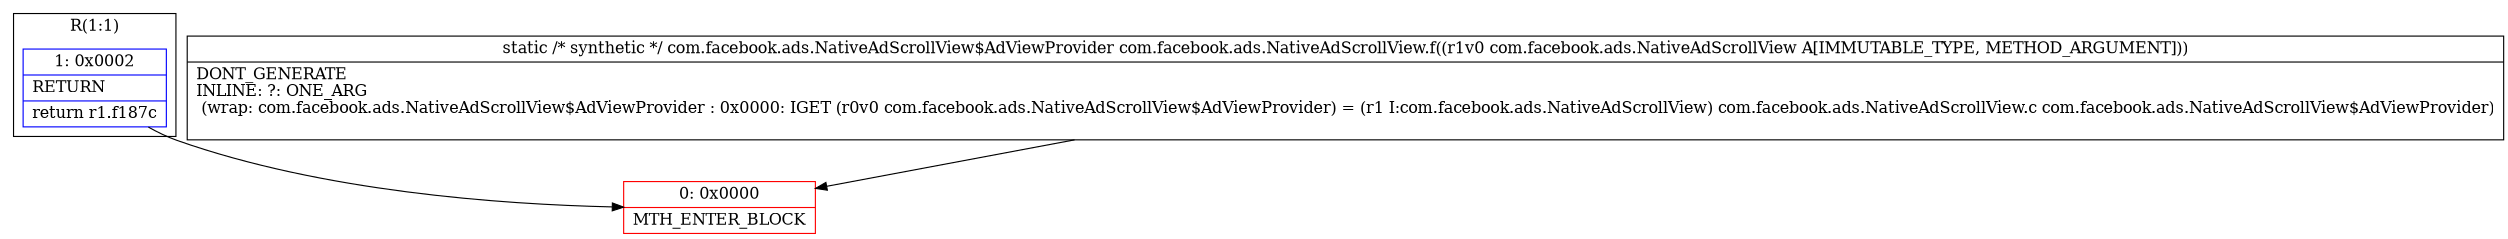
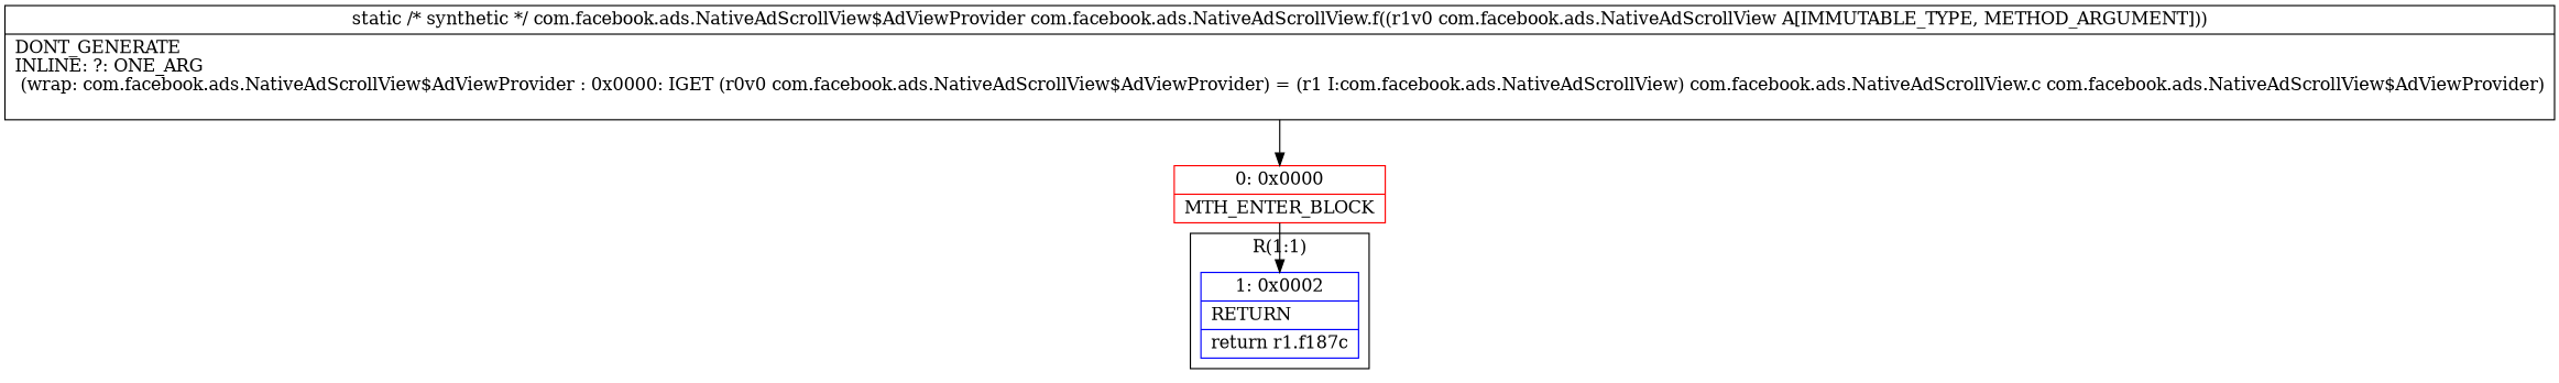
  digraph {
    node [shape=record]
    n1 [color=blue label="{1\:\ 0x0002|RETURN\l|return r1.f187c\l}"]
    n2 [color=red label="{0\:\ 0x0000|MTH_ENTER_BLOCK\l}"]
    n3 [label="{static \/* synthetic *\/ com.facebook.ads.NativeAdScrollView$AdViewProvider com.facebook.ads.NativeAdScrollView.f((r1v0 com.facebook.ads.NativeAdScrollView A[IMMUTABLE_TYPE, METHOD_ARGUMENT]))  | DONT_GENERATE\lINLINE: ?: ONE_ARG  \l  (wrap: com.facebook.ads.NativeAdScrollView$AdViewProvider : 0x0000: IGET  (r0v0 com.facebook.ads.NativeAdScrollView$AdViewProvider) = (r1 I:com.facebook.ads.NativeAdScrollView) com.facebook.ads.NativeAdScrollView.c com.facebook.ads.NativeAdScrollView$AdViewProvider)\l\l}"]
    subgraph cluster_1 {
      label="R(1:1)"
      n1
    }
-   n1 -> n2
+   n2 -> n1
    n3 -> n2
  }
